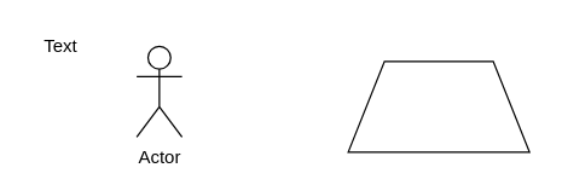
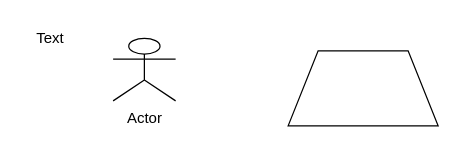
  <mxCell id="0" />
  <mxCell id="1" parent="0" />
  <mxCell id="2" value="Text" style="text;html=1;strokeColor=none;fillColor=none;align=center;verticalAlign=middle;whiteSpace=wrap;rounded=0;" parent="1" vertex="1"><mxGeometry x="20" y="20" width="40" height="20" as="geometry" /></mxCell>
- <mxCell id="3" value="Actor" style="shape=umlActor;verticalLabelPosition=bottom;labelBackgroundColor=#ffffff;verticalAlign=top;html=1;outlineConnect=0;" parent="1" vertex="1"><mxGeometry x="90" y="30" width="30" height="60" as="geometry" /></mxCell>
+ <mxCell id="3" value="Actor" style="shape=umlActor;verticalLabelPosition=bottom;labelBackgroundColor=#ffffff;verticalAlign=top;html=1;outlineConnect=0;" parent="1" vertex="1"><mxGeometry x="90" y="30" width="50" height="50" as="geometry" /></mxCell>
  <mxCell id="4" value="" style="shape=trapezoid;perimeter=trapezoidPerimeter;whiteSpace=wrap;html=1;" vertex="1" parent="1"><mxGeometry x="230" y="40" width="120" height="60" as="geometry" /></mxCell>
